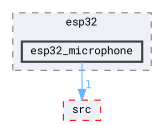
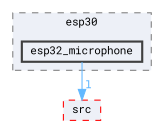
  digraph {
    compound=true
    fontname="Roboto Mono"
    node [fillcolor="#edf0f7" fontname="Roboto Mono" fontsize=10 shape=box]
    n1 [color=grey25 height=0.2 label=esp32_microphone style="filled,bold" width=0.4]
    n2 [color=red height=0.2 label=src style="filled,dashed" width=0.4]
    subgraph cluster_1 {
      bgcolor="#edf0f7"
      fontsize=10
-     label=esp32
+     label=esp30
      pencolor=grey50
      style="filled,dashed"
      n1
    }
    n1 -> n2 [color=steelblue1 fontcolor=steelblue1 fontname="Roboto Mono" fontsize=10 headlabel=1 labeldistance=1.5 labelfontname=Helvetica labelfontsize=10]
  }
